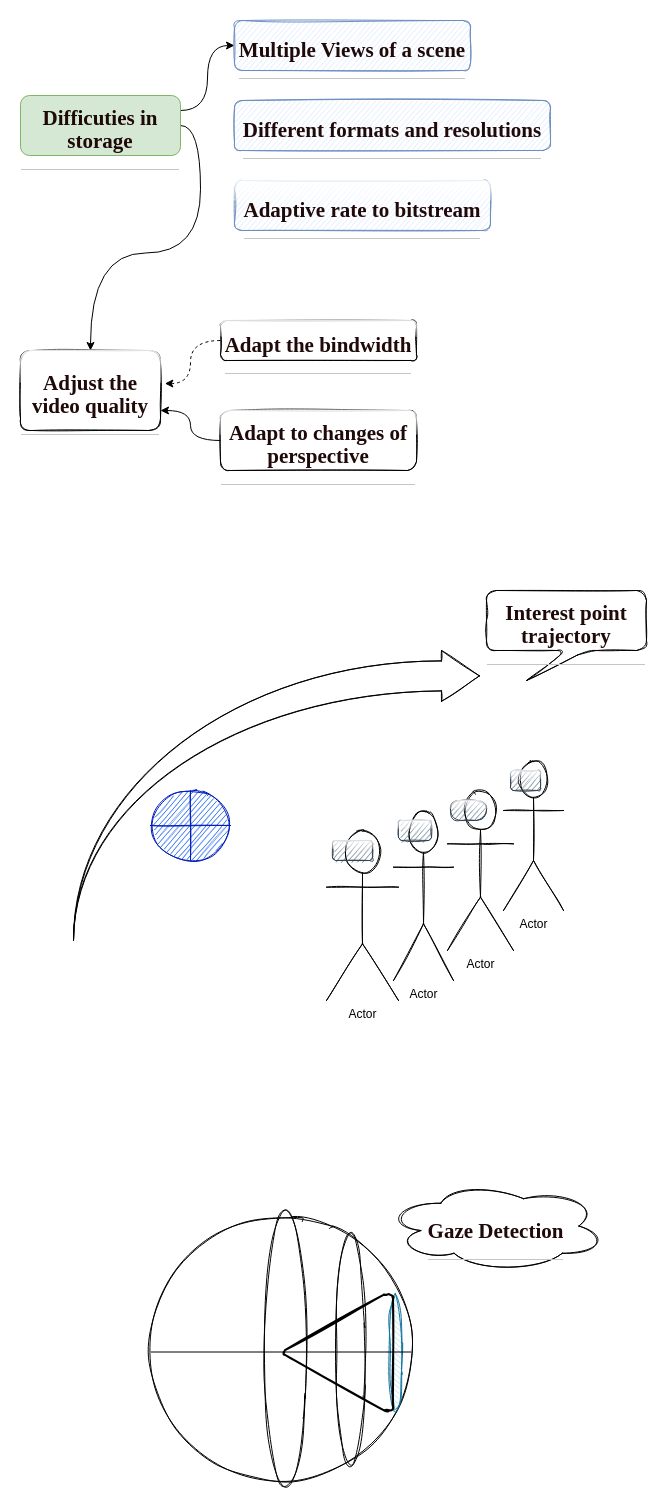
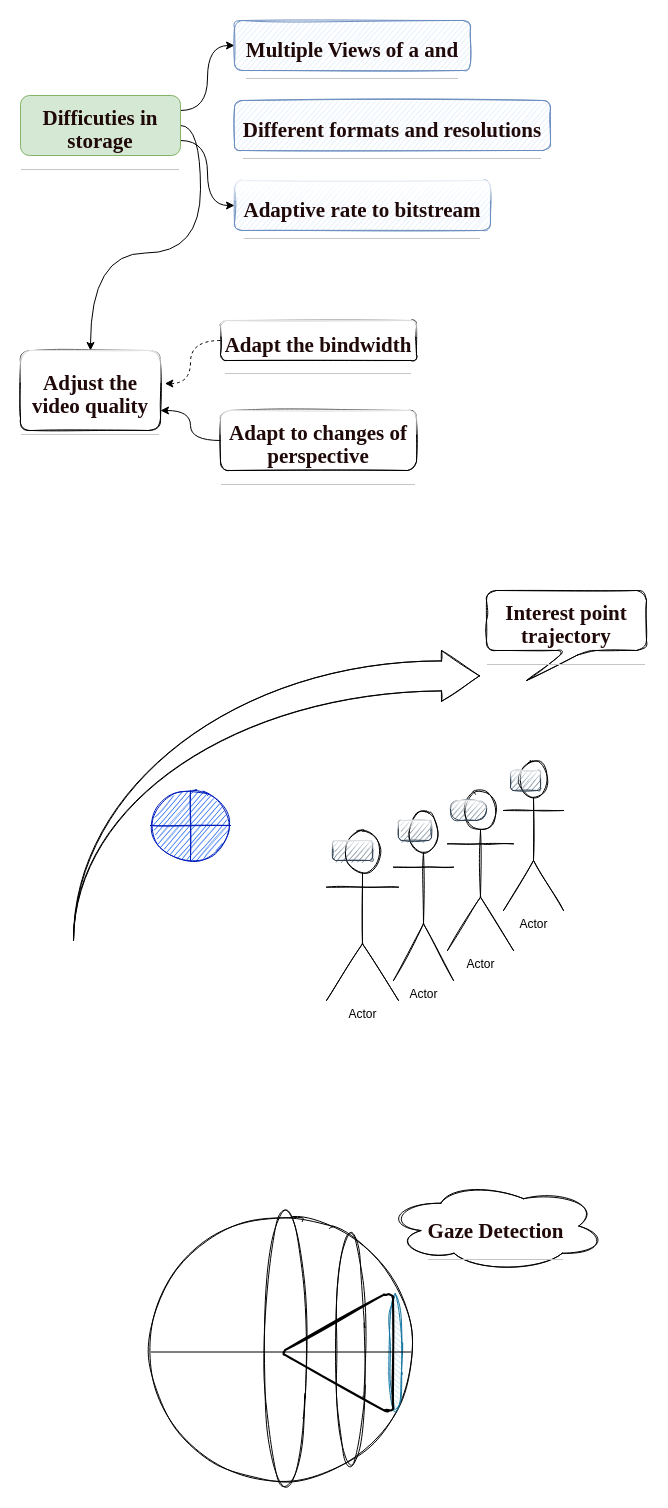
  <mxCell id="0" />
  <mxCell id="1" parent="0" />
  <mxCell id="2" style="edgeStyle=orthogonalEdgeStyle;rounded=0;orthogonalLoop=1;jettySize=auto;html=1;exitX=1;exitY=0.25;exitDx=0;exitDy=0;entryX=0;entryY=0.5;entryDx=0;entryDy=0;curved=1;" edge="1" parent="1" source="5" target="6"><mxGeometry relative="1" as="geometry" /></mxCell>
  <mxCell id="3" style="edgeStyle=orthogonalEdgeStyle;curved=1;rounded=0;orthogonalLoop=1;jettySize=auto;html=1;exitX=1;exitY=0.5;exitDx=0;exitDy=0;" edge="1" parent="1" source="5" target="9"><mxGeometry relative="1" as="geometry" /></mxCell>
+ <mxCell id="4" style="edgeStyle=orthogonalEdgeStyle;curved=1;rounded=0;orthogonalLoop=1;jettySize=auto;html=1;exitX=1;exitY=0.75;exitDx=0;exitDy=0;entryX=0;entryY=0.5;entryDx=0;entryDy=0;" edge="1" parent="1" source="5" target="8"><mxGeometry relative="1" as="geometry" /></mxCell>
  <mxCell id="5" value="&lt;h2 style=&quot;box-sizing: border-box ; margin-top: 2em ; margin-bottom: 0.5em ; font-weight: normal ; line-height: 1.3em ; border-bottom: 1px solid rgb(197 , 197 , 197) ; padding-bottom: 0.812em ; border-top-color: rgb(197 , 197 , 197) ; border-right-color: rgb(197 , 197 , 197) ; border-left-color: rgb(197 , 197 , 197) ; position: relative ; color: rgb(31 , 9 , 9)&quot;&gt;&lt;span class=&quot;md-pair-s md-expand&quot; style=&quot;box-sizing: border-box&quot;&gt;&lt;strong style=&quot;box-sizing: border-box&quot;&gt;&lt;font face=&quot;Garamond&quot; style=&quot;font-size: 21px ; line-height: 80%&quot;&gt;Difficuties in storage&lt;/font&gt;&lt;/strong&gt;&lt;/span&gt;&lt;/h2&gt;" style="rounded=1;whiteSpace=wrap;html=1;align=center;fillColor=#d5e8d4;strokeColor=#82b366;" vertex="1" parent="1"><mxGeometry x="20" y="95" width="160" height="60" as="geometry" /></mxCell>
- <mxCell id="6" value="&lt;h2 style=&quot;box-sizing: border-box ; margin-top: 2em ; margin-bottom: 0.5em ; font-weight: normal ; line-height: 1.3em ; border-bottom: 1px solid rgb(197 , 197 , 197) ; padding-bottom: 0.812em ; border-top-color: rgb(197 , 197 , 197) ; border-right-color: rgb(197 , 197 , 197) ; border-left-color: rgb(197 , 197 , 197) ; position: relative ; color: rgb(31 , 9 , 9)&quot;&gt;&lt;span class=&quot;md-pair-s md-expand&quot; style=&quot;box-sizing: border-box&quot;&gt;&lt;strong style=&quot;box-sizing: border-box&quot;&gt;&lt;font face=&quot;Garamond&quot; style=&quot;font-size: 21px ; line-height: 16.8px&quot;&gt;Multiple Views of a scene&lt;/font&gt;&lt;/strong&gt;&lt;/span&gt;&lt;/h2&gt;" style="rounded=1;whiteSpace=wrap;html=1;shadow=0;sketch=1;fillColor=#dae8fc;strokeColor=#6c8ebf;" vertex="1" parent="1"><mxGeometry x="234" y="20" width="236" height="50" as="geometry" /></mxCell>
+ <mxCell id="6" value="&lt;h2 style=&quot;box-sizing: border-box ; margin-top: 2em ; margin-bottom: 0.5em ; font-weight: normal ; line-height: 1.3em ; border-bottom: 1px solid rgb(197 , 197 , 197) ; padding-bottom: 0.812em ; border-top-color: rgb(197 , 197 , 197) ; border-right-color: rgb(197 , 197 , 197) ; border-left-color: rgb(197 , 197 , 197) ; position: relative ; color: rgb(31 , 9 , 9)&quot;&gt;&lt;span class=&quot;md-pair-s md-expand&quot; style=&quot;box-sizing: border-box&quot;&gt;&lt;strong style=&quot;box-sizing: border-box&quot;&gt;&lt;font face=&quot;Garamond&quot; style=&quot;font-size: 21px ; line-height: 16.8px&quot;&gt;Multiple Views of a and&lt;/font&gt;&lt;/strong&gt;&lt;/span&gt;&lt;/h2&gt;" style="rounded=1;whiteSpace=wrap;html=1;shadow=0;sketch=1;fillColor=#dae8fc;strokeColor=#6c8ebf;" vertex="1" parent="1"><mxGeometry x="234" y="20" width="236" height="50" as="geometry" /></mxCell>
  <mxCell id="7" value="&lt;h2 style=&quot;box-sizing: border-box ; margin-top: 2em ; margin-bottom: 0.5em ; font-weight: normal ; line-height: 1.3em ; border-bottom: 1px solid rgb(197 , 197 , 197) ; padding-bottom: 0.812em ; border-top-color: rgb(197 , 197 , 197) ; border-right-color: rgb(197 , 197 , 197) ; border-left-color: rgb(197 , 197 , 197) ; position: relative ; color: rgb(31 , 9 , 9)&quot;&gt;&lt;span class=&quot;md-pair-s md-expand&quot; style=&quot;box-sizing: border-box&quot;&gt;&lt;strong style=&quot;box-sizing: border-box&quot;&gt;&lt;font face=&quot;Garamond&quot; style=&quot;font-size: 21px ; line-height: 16.8px&quot;&gt;Different formats and resolutions&lt;/font&gt;&lt;/strong&gt;&lt;/span&gt;&lt;/h2&gt;" style="rounded=1;whiteSpace=wrap;html=1;sketch=1;fillColor=#dae8fc;strokeColor=#6c8ebf;" vertex="1" parent="1"><mxGeometry x="234" y="100" width="316" height="50" as="geometry" /></mxCell>
  <mxCell id="8" value="&lt;h2 style=&quot;box-sizing: border-box ; margin-top: 2em ; margin-bottom: 0.5em ; font-weight: normal ; line-height: 1.3em ; border-bottom: 1px solid rgb(197 , 197 , 197) ; padding-bottom: 0.812em ; border-top-color: rgb(197 , 197 , 197) ; border-right-color: rgb(197 , 197 , 197) ; border-left-color: rgb(197 , 197 , 197) ; position: relative ; color: rgb(31 , 9 , 9)&quot;&gt;&lt;span class=&quot;md-pair-s md-expand&quot; style=&quot;box-sizing: border-box&quot;&gt;&lt;strong style=&quot;box-sizing: border-box&quot;&gt;&lt;font face=&quot;Garamond&quot; style=&quot;font-size: 21px ; line-height: 16.8px&quot;&gt;Adaptive rate to bitstream&lt;/font&gt;&lt;/strong&gt;&lt;/span&gt;&lt;/h2&gt;" style="rounded=1;whiteSpace=wrap;html=1;sketch=1;glass=1;fillColor=#dae8fc;strokeColor=#6c8ebf;" vertex="1" parent="1"><mxGeometry x="234" y="180" width="256" height="50" as="geometry" /></mxCell>
  <mxCell id="9" value="&lt;h2 style=&quot;box-sizing: border-box ; margin-top: 2em ; margin-bottom: 0.5em ; font-weight: normal ; line-height: 1.3em ; border-bottom: 1px solid rgb(197 , 197 , 197) ; padding-bottom: 0.812em ; border-top-color: rgb(197 , 197 , 197) ; border-right-color: rgb(197 , 197 , 197) ; border-left-color: rgb(197 , 197 , 197) ; position: relative ; color: rgb(31 , 9 , 9)&quot;&gt;&lt;span class=&quot;md-pair-s md-expand&quot; style=&quot;box-sizing: border-box&quot;&gt;&lt;strong style=&quot;box-sizing: border-box&quot;&gt;&lt;font face=&quot;Garamond&quot; style=&quot;font-size: 21px ; line-height: 16.8px&quot;&gt;Adjust the video quality&lt;/font&gt;&lt;/strong&gt;&lt;/span&gt;&lt;/h2&gt;" style="rounded=1;whiteSpace=wrap;html=1;shadow=0;glass=1;sketch=1;" vertex="1" parent="1"><mxGeometry x="20" y="350" width="140" height="80" as="geometry" /></mxCell>
  <mxCell id="10" style="edgeStyle=orthogonalEdgeStyle;curved=1;rounded=0;orthogonalLoop=1;jettySize=auto;html=1;exitX=0;exitY=0.5;exitDx=0;exitDy=0;entryX=1.031;entryY=0.413;entryDx=0;entryDy=0;entryPerimeter=0;dashed=1;" edge="1" parent="1" source="11" target="9"><mxGeometry relative="1" as="geometry" /></mxCell>
  <mxCell id="11" value="&lt;h2 style=&quot;box-sizing: border-box ; margin-top: 2em ; margin-bottom: 0.5em ; font-weight: normal ; line-height: 1.3em ; border-bottom: 1px solid rgb(197 , 197 , 197) ; padding-bottom: 0.812em ; border-top-color: rgb(197 , 197 , 197) ; border-right-color: rgb(197 , 197 , 197) ; border-left-color: rgb(197 , 197 , 197) ; position: relative ; color: rgb(31 , 9 , 9)&quot;&gt;&lt;span class=&quot;md-pair-s md-expand&quot; style=&quot;box-sizing: border-box&quot;&gt;&lt;strong style=&quot;box-sizing: border-box&quot;&gt;&lt;font face=&quot;Garamond&quot; style=&quot;font-size: 21px ; line-height: 16.8px&quot;&gt;Adapt the bindwidth&lt;/font&gt;&lt;/strong&gt;&lt;/span&gt;&lt;/h2&gt;" style="rounded=1;whiteSpace=wrap;html=1;shadow=0;glass=1;sketch=1;" vertex="1" parent="1"><mxGeometry x="220" y="320" width="196" height="40" as="geometry" /></mxCell>
  <mxCell id="12" style="edgeStyle=orthogonalEdgeStyle;curved=1;rounded=0;orthogonalLoop=1;jettySize=auto;html=1;exitX=0;exitY=0.5;exitDx=0;exitDy=0;entryX=1;entryY=0.75;entryDx=0;entryDy=0;" edge="1" parent="1" source="13" target="9"><mxGeometry relative="1" as="geometry" /></mxCell>
  <mxCell id="13" value="&lt;h2 style=&quot;box-sizing: border-box ; margin-top: 2em ; margin-bottom: 0.5em ; font-weight: normal ; line-height: 1.3em ; border-bottom: 1px solid rgb(197 , 197 , 197) ; padding-bottom: 0.812em ; border-top-color: rgb(197 , 197 , 197) ; border-right-color: rgb(197 , 197 , 197) ; border-left-color: rgb(197 , 197 , 197) ; position: relative ; color: rgb(31 , 9 , 9)&quot;&gt;&lt;span class=&quot;md-pair-s md-expand&quot; style=&quot;box-sizing: border-box&quot;&gt;&lt;strong style=&quot;box-sizing: border-box&quot;&gt;&lt;font face=&quot;Garamond&quot; style=&quot;font-size: 21px ; line-height: 16.8px&quot;&gt;Adapt to changes of perspective&lt;/font&gt;&lt;/strong&gt;&lt;/span&gt;&lt;/h2&gt;" style="rounded=1;whiteSpace=wrap;html=1;shadow=0;glass=1;sketch=1;" vertex="1" parent="1"><mxGeometry x="220" y="410" width="196" height="60" as="geometry" /></mxCell>
  <mxCell id="14" value="Actor" style="shape=umlActor;verticalLabelPosition=bottom;verticalAlign=top;html=1;outlineConnect=0;rounded=1;shadow=0;glass=1;sketch=1;" vertex="1" parent="1"><mxGeometry x="503" y="760" width="60" height="150" as="geometry" /></mxCell>
  <mxCell id="15" value="Actor" style="shape=umlActor;verticalLabelPosition=bottom;verticalAlign=top;html=1;outlineConnect=0;rounded=1;shadow=0;glass=1;sketch=1;" vertex="1" parent="1"><mxGeometry x="447" y="790" width="66" height="160" as="geometry" /></mxCell>
  <mxCell id="16" value="Actor" style="shape=umlActor;verticalLabelPosition=bottom;verticalAlign=top;html=1;outlineConnect=0;rounded=1;shadow=0;glass=1;sketch=1;" vertex="1" parent="1"><mxGeometry x="393" y="810" width="60" height="170" as="geometry" /></mxCell>
  <mxCell id="17" value="" style="html=1;shadow=0;dashed=0;align=center;verticalAlign=middle;shape=mxgraph.arrows2.jumpInArrow;dy=15;dx=38;arrowHead=50.8;rounded=1;glass=1;sketch=1;" vertex="1" parent="1"><mxGeometry x="73" y="650" width="406" height="290" as="geometry" /></mxCell>
  <mxCell id="18" value="Actor" style="shape=umlActor;verticalLabelPosition=bottom;verticalAlign=top;html=1;outlineConnect=0;rounded=1;shadow=0;glass=1;sketch=1;" vertex="1" parent="1"><mxGeometry x="326" y="830" width="72" height="170" as="geometry" /></mxCell>
  <mxCell id="19" value="" style="shape=orEllipse;perimeter=ellipsePerimeter;whiteSpace=wrap;html=1;backgroundOutline=1;rounded=1;shadow=0;glass=1;sketch=1;fillColor=#0050ef;strokeColor=#001DBC;fontColor=#ffffff;" vertex="1" parent="1"><mxGeometry x="150" y="790" width="80" height="70" as="geometry" /></mxCell>
  <mxCell id="20" value="&lt;h2 style=&quot;box-sizing: border-box ; margin-top: 2em ; margin-bottom: 0.5em ; font-weight: normal ; line-height: 1.3em ; border-bottom: 1px solid rgb(197 , 197 , 197) ; padding-bottom: 0.812em ; border-top-color: rgb(197 , 197 , 197) ; border-right-color: rgb(197 , 197 , 197) ; border-left-color: rgb(197 , 197 , 197) ; position: relative ; color: rgb(31 , 9 , 9)&quot;&gt;&lt;span class=&quot;md-pair-s md-expand&quot; style=&quot;box-sizing: border-box&quot;&gt;&lt;strong style=&quot;box-sizing: border-box&quot;&gt;&lt;font face=&quot;Garamond&quot; style=&quot;font-size: 21px ; line-height: 16.8px&quot;&gt;Interest point trajectory&lt;/font&gt;&lt;/strong&gt;&lt;/span&gt;&lt;/h2&gt;" style="shape=callout;whiteSpace=wrap;html=1;perimeter=calloutPerimeter;rounded=1;shadow=0;glass=1;sketch=1;direction=east;position2=0.25;" vertex="1" parent="1"><mxGeometry x="486" y="590" width="160" height="90" as="geometry" /></mxCell>
  <mxCell id="21" value="" style="rounded=1;whiteSpace=wrap;html=1;shadow=0;glass=1;sketch=1;fillColor=#647687;strokeColor=#314354;fontColor=#ffffff;" vertex="1" parent="1"><mxGeometry x="332" y="840" width="40" height="20" as="geometry" /></mxCell>
  <mxCell id="22" value="" style="rounded=1;whiteSpace=wrap;html=1;shadow=0;glass=1;sketch=1;fillColor=#647687;strokeColor=#314354;fontColor=#ffffff;" vertex="1" parent="1"><mxGeometry x="398" y="820" width="33" height="20" as="geometry" /></mxCell>
  <mxCell id="23" value="" style="rounded=1;whiteSpace=wrap;html=1;shadow=0;glass=1;sketch=1;arcSize=50;fillColor=#647687;strokeColor=#314354;fontColor=#ffffff;" vertex="1" parent="1"><mxGeometry x="450" y="800" width="36" height="20" as="geometry" /></mxCell>
  <mxCell id="24" value="" style="rounded=1;whiteSpace=wrap;html=1;shadow=0;glass=1;sketch=1;fillColor=#647687;strokeColor=#314354;fontColor=#ffffff;" vertex="1" parent="1"><mxGeometry x="510" y="770" width="30" height="20" as="geometry" /></mxCell>
  <mxCell id="25" value="" style="ellipse;whiteSpace=wrap;html=1;rounded=1;shadow=0;glass=1;sketch=1;rotation=90;" vertex="1" parent="1"><mxGeometry x="140" y="1326" width="290" height="45" as="geometry" /></mxCell>
  <mxCell id="26" value="" style="ellipse;whiteSpace=wrap;html=1;aspect=fixed;rounded=1;shadow=0;glass=1;sketch=1;fillColor=none;" vertex="1" parent="1"><mxGeometry x="143" y="1211" width="275" height="275" as="geometry" /></mxCell>
  <mxCell id="27" value="" style="ellipse;whiteSpace=wrap;html=1;rounded=1;shadow=0;glass=1;sketch=1;rotation=90;fillColor=#b1ddf0;strokeColor=#10739e;" vertex="1" parent="1"><mxGeometry x="333.5" y="1345.25" width="123" height="13.5" as="geometry" /></mxCell>
  <mxCell id="28" value="" style="strokeWidth=2;html=1;shape=mxgraph.flowchart.extract_or_measurement;whiteSpace=wrap;rounded=1;shadow=0;glass=1;sketch=1;fillColor=none;gradientColor=none;rotation=-90;" vertex="1" parent="1"><mxGeometry x="279.25" y="1297.25" width="117" height="109.5" as="geometry" /></mxCell>
  <mxCell id="29" value="" style="ellipse;whiteSpace=wrap;html=1;rounded=1;shadow=0;glass=1;sketch=1;rotation=90;fillColor=none;" vertex="1" parent="1"><mxGeometry x="228.5" y="1333.75" width="243.5" height="30" as="geometry" /></mxCell>
  <mxCell id="30" value="" style="endArrow=none;html=1;" edge="1" parent="1"><mxGeometry width="50" height="50" relative="1" as="geometry"><mxPoint x="150.25" y="1351.5" as="sourcePoint" /><mxPoint x="410.75" y="1351.5" as="targetPoint" /></mxGeometry></mxCell>
  <mxCell id="31" value="&lt;h2 style=&quot;box-sizing: border-box ; margin-top: 2em ; margin-bottom: 0.5em ; font-weight: normal ; line-height: 1.3em ; border-bottom: 1px solid rgb(197 , 197 , 197) ; padding-bottom: 0.812em ; border-top-color: rgb(197 , 197 , 197) ; border-right-color: rgb(197 , 197 , 197) ; border-left-color: rgb(197 , 197 , 197) ; position: relative ; color: rgb(31 , 9 , 9)&quot;&gt;&lt;span class=&quot;md-pair-s md-expand&quot; style=&quot;box-sizing: border-box&quot;&gt;&lt;strong style=&quot;box-sizing: border-box&quot;&gt;&lt;font face=&quot;Garamond&quot; style=&quot;font-size: 21px ; line-height: 16.8px&quot;&gt;Gaze Detection&lt;/font&gt;&lt;/strong&gt;&lt;/span&gt;&lt;/h2&gt;" style="ellipse;shape=cloud;whiteSpace=wrap;html=1;rounded=1;shadow=0;glass=1;sketch=1;gradientColor=none;fillColor=#FFFFFF;" vertex="1" parent="1"><mxGeometry x="385" y="1180" width="221" height="91" as="geometry" /></mxCell>
